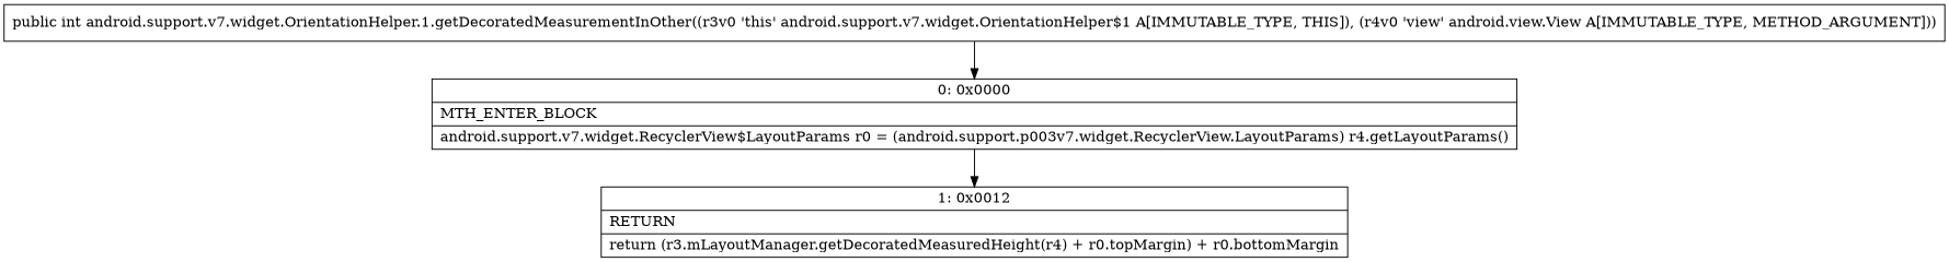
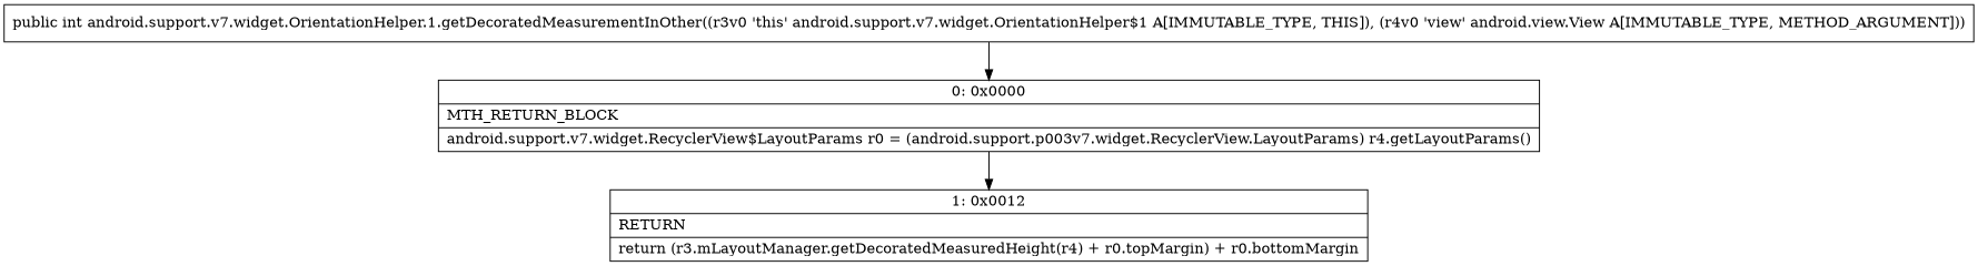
  digraph {
    node [shape=record]
-   n1 [label="{0\:\ 0x0000|MTH_ENTER_BLOCK\l|android.support.v7.widget.RecyclerView$LayoutParams r0 = (android.support.p003v7.widget.RecyclerView.LayoutParams) r4.getLayoutParams()\l}"]
+   n1 [label="{0\:\ 0x0000|MTH_RETURN_BLOCK\l|android.support.v7.widget.RecyclerView$LayoutParams r0 = (android.support.p003v7.widget.RecyclerView.LayoutParams) r4.getLayoutParams()\l}"]
    n2 [label="{1\:\ 0x0012|RETURN\l|return (r3.mLayoutManager.getDecoratedMeasuredHeight(r4) + r0.topMargin) + r0.bottomMargin\l}"]
    n3 [label="{public int android.support.v7.widget.OrientationHelper.1.getDecoratedMeasurementInOther((r3v0 'this' android.support.v7.widget.OrientationHelper$1 A[IMMUTABLE_TYPE, THIS]), (r4v0 'view' android.view.View A[IMMUTABLE_TYPE, METHOD_ARGUMENT])) }"]
    n1 -> n2
    n3 -> n1
  }
